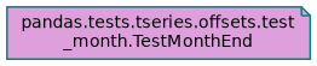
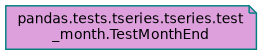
  digraph {
    rankdir=LR
-   n1 [color=teal fillcolor=plum fontname=Helvetica fontsize=10 height=0.2 label="pandas.tests.tseries.offsets.test\l_month.TestMonthEnd" shape=note style=filled width=0.4]
+   n1 [color=teal fillcolor=plum fontname=Helvetica fontsize=10 height=0.2 label="pandas.tests.tseries.tseries.test\l_month.TestMonthEnd" shape=note style=filled width=0.4]
  }
